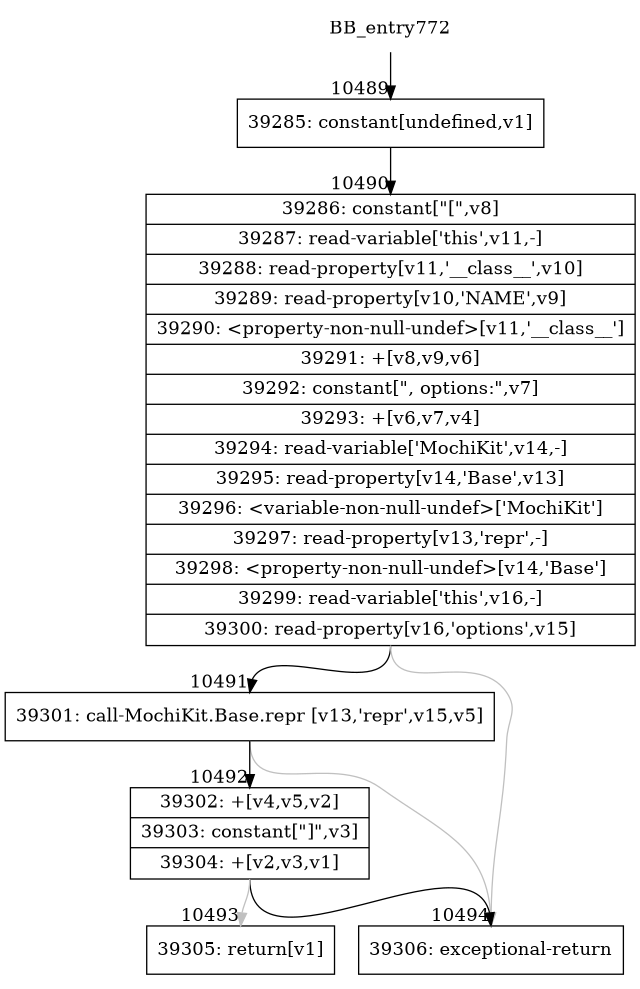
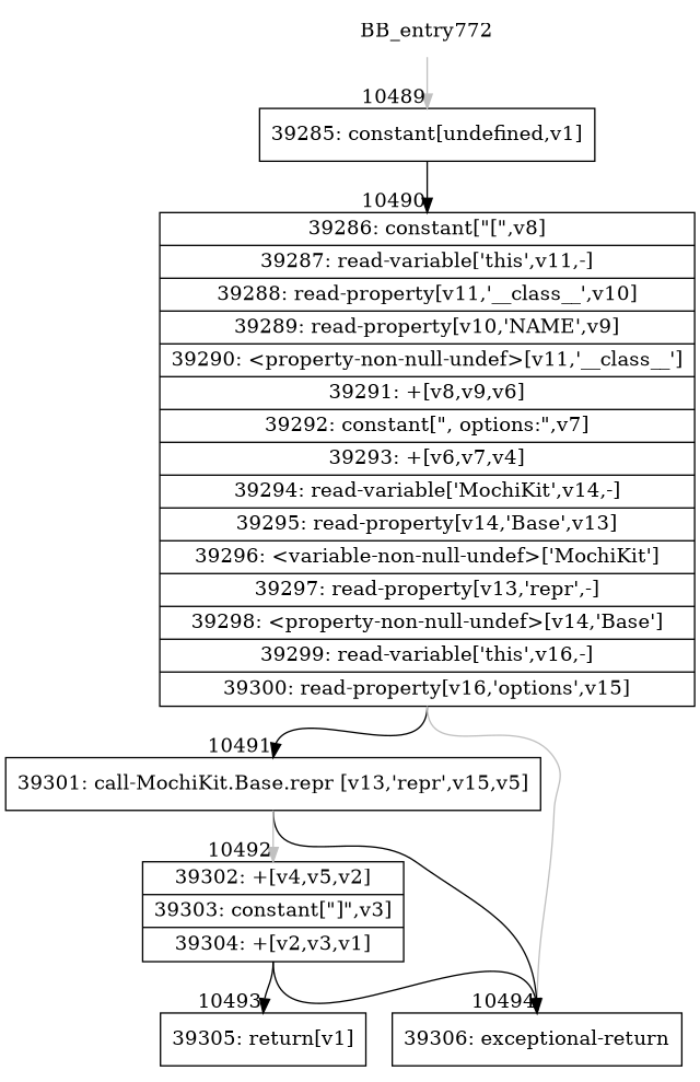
  digraph {
    rankdir=TD
    node [shape=record]
    edge [headport=n tailport=s]
    n1 [label=BB_entry772 shape=none]
    n2 [label="{39285: constant[undefined,v1]}"]
    n3 [label="{39286: constant[\"[\",v8]|39287: read-variable['this',v11,-]|39288: read-property[v11,'__class__',v10]|39289: read-property[v10,'NAME',v9]|39290: \<property-non-null-undef\>[v11,'__class__']|39291: +[v8,v9,v6]|39292: constant[\", options:\",v7]|39293: +[v6,v7,v4]|39294: read-variable['MochiKit',v14,-]|39295: read-property[v14,'Base',v13]|39296: \<variable-non-null-undef\>['MochiKit']|39297: read-property[v13,'repr',-]|39298: \<property-non-null-undef\>[v14,'Base']|39299: read-variable['this',v16,-]|39300: read-property[v16,'options',v15]}"]
    n4 [label="{39301: call-MochiKit.Base.repr [v13,'repr',v15,v5]}"]
    n5 [label="{39306: exceptional-return}"]
    n6 [label="{39302: +[v4,v5,v2]|39303: constant[\"]\",v3]|39304: +[v2,v3,v1]}"]
    n7 [label="{39305: return[v1]}"]
-   n1 -> n2 [headlabel="    10489"]
+   n1 -> n2 [headlabel="    10489" color=gray]
    n2 -> n3 [headlabel="      10490"]
    n3 -> n4 [headlabel="      10491"]
    n3 -> n5 [color=gray headlabel="      10494"]
-   n4 -> n5 [color=gray]
-   n4 -> n6 [headlabel="      10492"]
+   n4 -> n5 [color=black]
+   n4 -> n6 [headlabel="      10492" color=gray]
    n6 -> n5 [color=black]
-   n6 -> n7 [headlabel="      10493" color=gray]
+   n6 -> n7 [headlabel="      10493"]
  }
